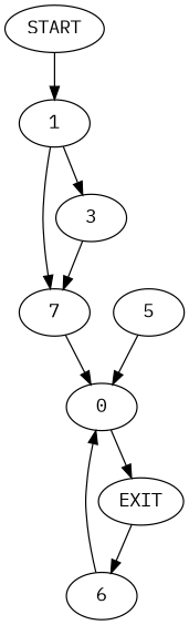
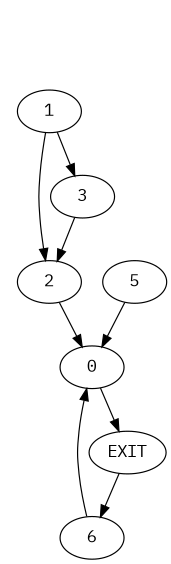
  digraph {
    fontname="IBM Plex Mono"
    node [fontname="IBM Plex Mono"]
    edge [fontname="IBM Plex Mono"]
-   n1 [label=START]
    1
-   2 [label=7]
+   2
    3
    n5 [label=EXIT]
    6
    n7 [label=0]
    5
-   n1 -> 1
    1 -> 2
    1 -> 3
    2 -> n7
    3 -> 2
    n5 -> 6
    6 -> n7
    n7 -> n5
    5 -> n7
  }
